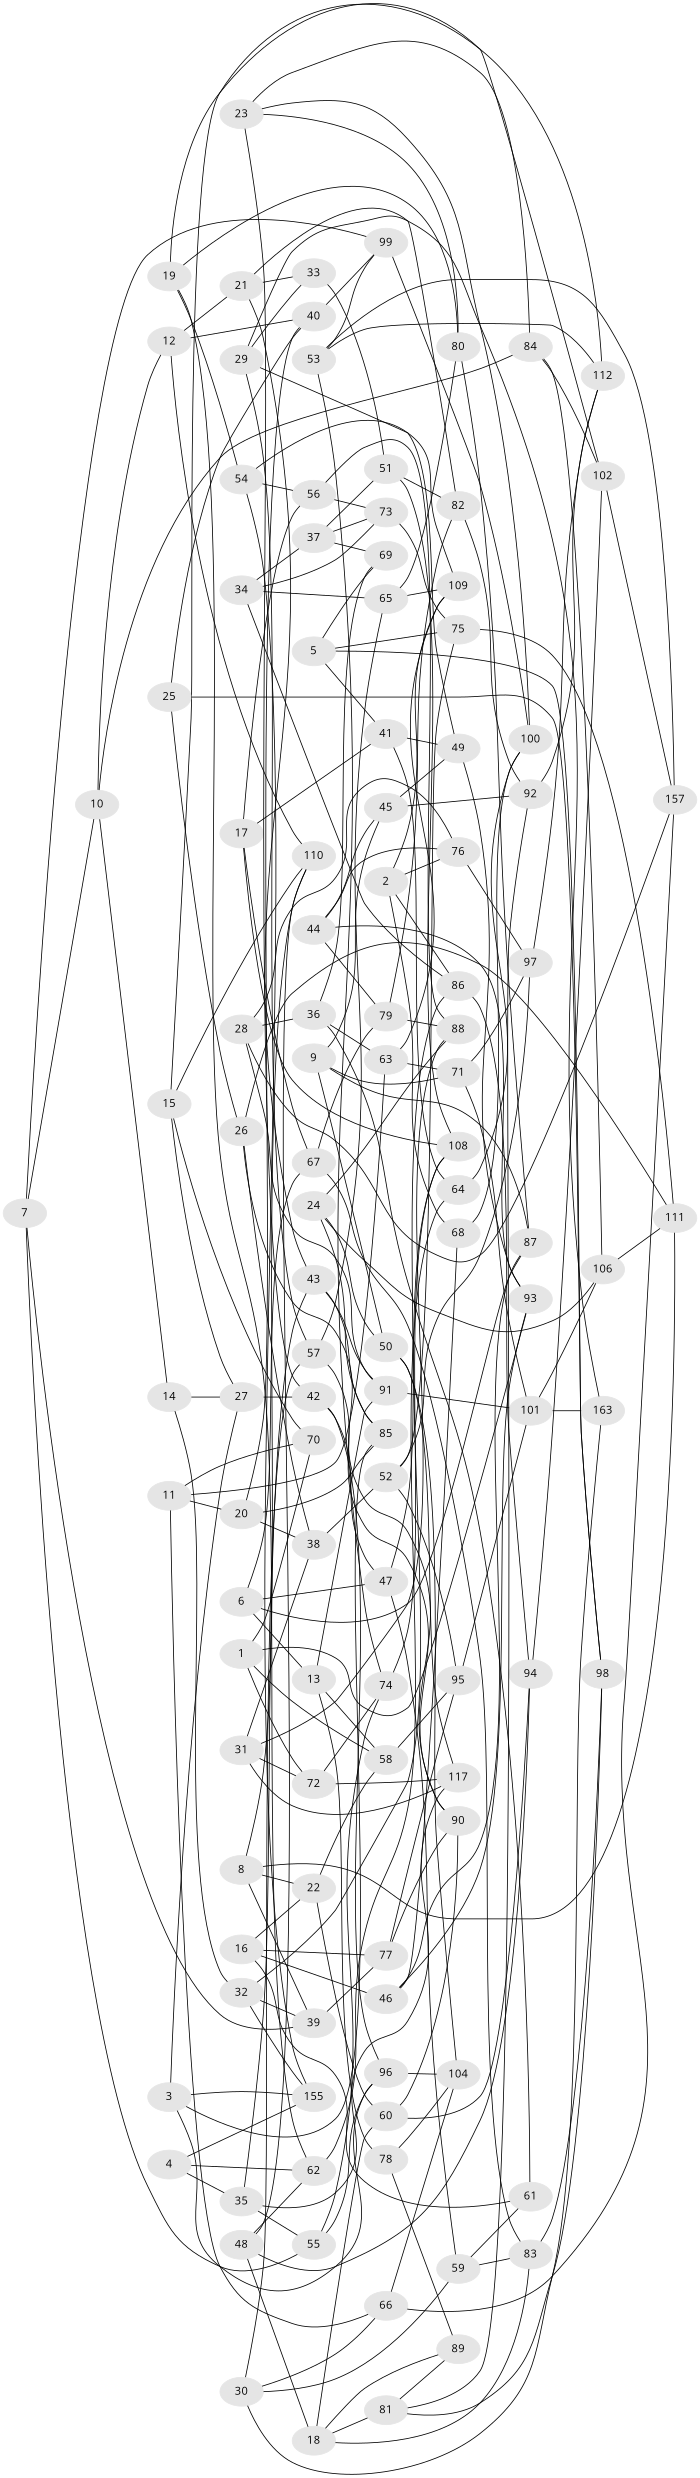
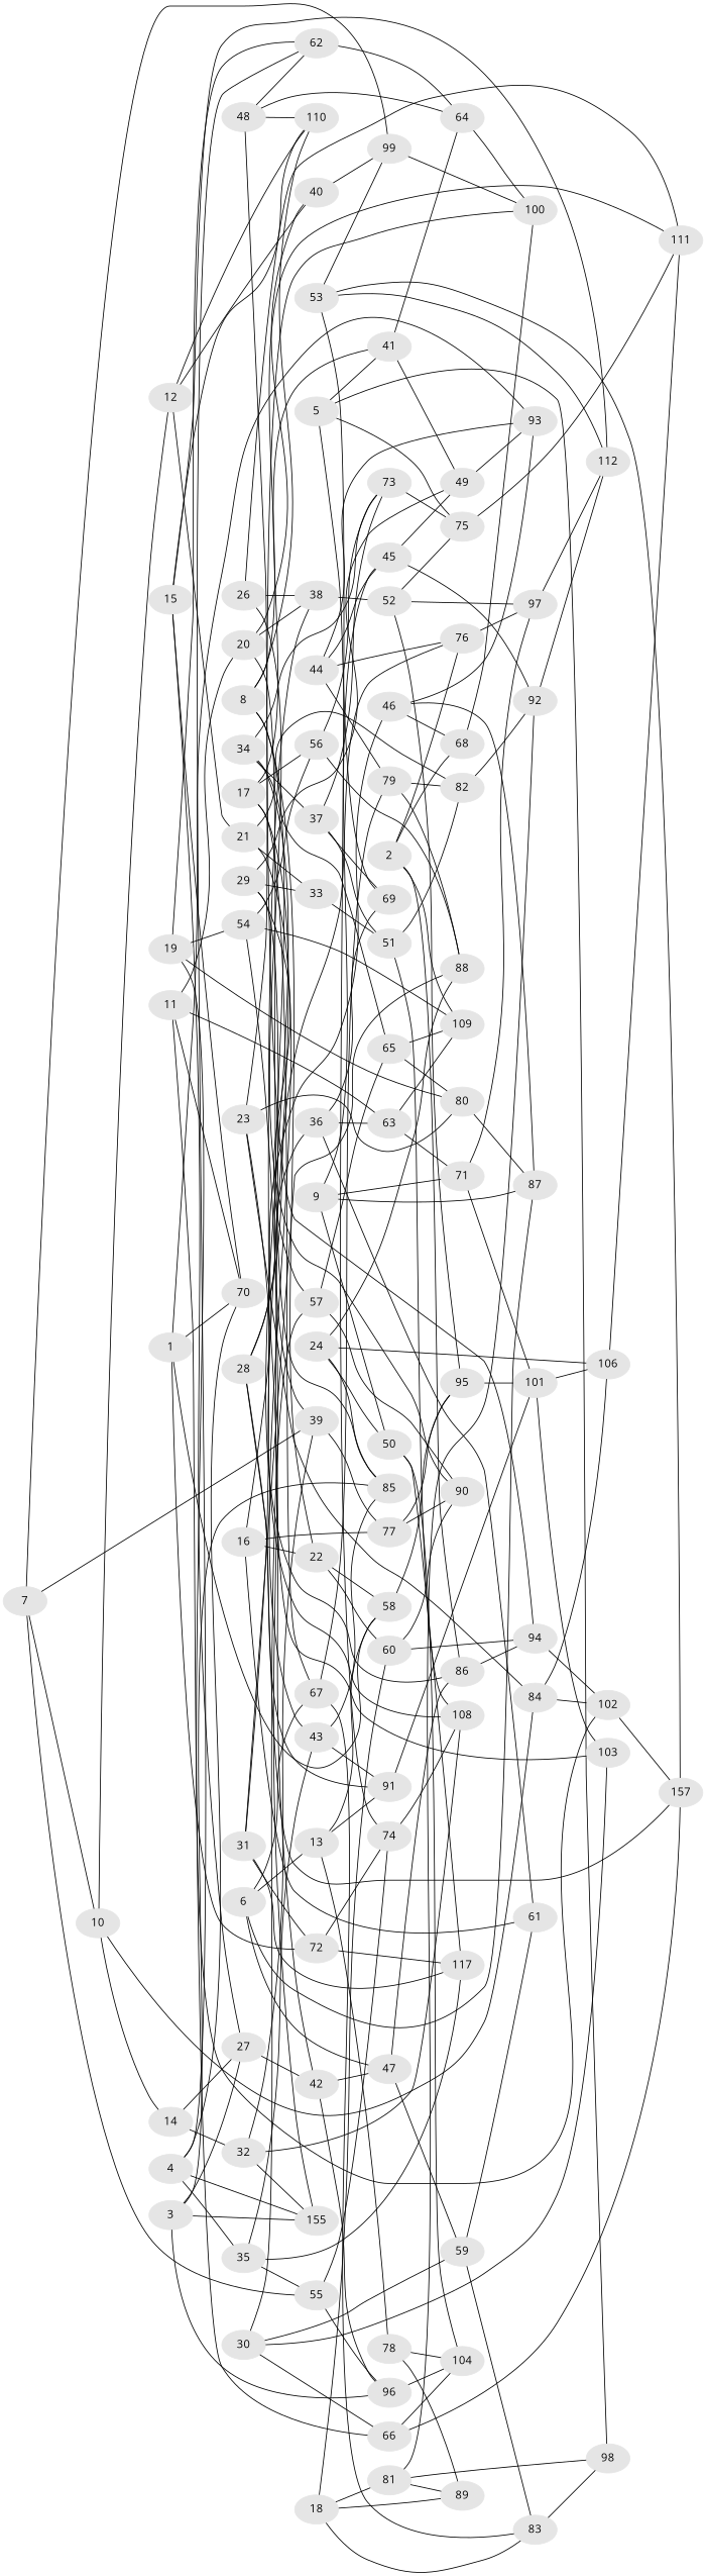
  graph {
    fontname="Open Sans"
    rankdir=LR
    node [color=gray90 fontname="Open Sans" style=filled]
    edge [fontname="Open Sans"]
    1
    58
    70
    72
    93
    95
    n7 [label=117]
    74
    2
    68
    76
    86
    109
    100
    97
    94
    3
    27
    85
    96
    n21 [label=155]
    42
    104
    4
    35
    62
    55
    43
    64
    5
    41
    69
    75
    98
    49
    111
    6
    13
    47
    67
    87
    78
    91
    59
    83
    79
    7
    10
    39
    99
    12
    14
    84
    77
    8
    22
    110
    60
    9
    45
    50
    71
    92
    101
    21
    40
    32
    102
    106
    11
    20
    63
    66
    38
    n75 [label=157]
    33
    82
    89
    108
    15
    112
    16
    46
    61
    90
    17
    56
    88
    73
    18
    81
    19
    54
    80
    52
    51
    23
    24
-   25
    26
    28
    36
    29
    57
-   103 [label=163]
+   103
    65
    30
    31
    34
    37
    44
    48
    53
    1 -- 58
    1 -- 70
    1 -- 72
    1 -- 93
    58 -- 95
    72 -- n7
    72 -- 74
    95 -- 101
    74 -- 108
    2 -- 68
    2 -- 76
    2 -- 86
    2 -- 109
    68 -- 100
    76 -- 97
    86 -- 94
    97 -- 112
    94 -- 102
    3 -- 27
    3 -- 85
    3 -- 96
    3 -- n21
    27 -- 42
    96 -- 104
    42 -- 96
    42 -- 47
+   4 -- 70
    4 -- n21
    4 -- 35
    4 -- 62
    35 -- n7
    35 -- 55
    35 -- 43
    62 -- 64
    55 -- 74
    55 -- 96
    43 -- 85
    43 -- 91
    64 -- 100
    5 -- 41
    5 -- 69
    5 -- 75
    5 -- 98
    41 -- 64
    41 -- 49
    75 -- 111
    49 -- 93
    6 -- 13
    6 -- 47
    6 -- 67
    6 -- 87
    13 -- 58
    13 -- 78
    13 -- 91
    47 -- 86
    47 -- 59
    67 -- 83
    67 -- 79
    78 -- 104
    78 -- 89
    91 -- 101
    59 -- 83
    59 -- 61
    83 -- 98
    79 -- 82
    79 -- 88
    7 -- 55
    7 -- 10
    7 -- 39
    7 -- 99
    10 -- 12
    10 -- 14
    10 -- 84
    39 -- 77
    99 -- 100
    12 -- 110
    12 -- 21
    12 -- 40
    14 -- 27
    14 -- 32
    84 -- 102
    84 -- 106
    77 -- 95
    77 -- 90
    8 -- 111
    8 -- 39
    8 -- 22
    8 -- 110
    22 -- 58
    22 -- 60
    60 -- 94
    60 -- 90
    9 -- 87
    9 -- 45
    9 -- 50
    9 -- 71
    45 -- 49
    45 -- 92
    50 -- n7
    50 -- 104
    71 -- 97
    71 -- 101
    92 -- 112
    101 -- 106
    101 -- 103
    21 -- 43
    21 -- 33
    21 -- 82
    40 -- 99
    32 -- n21
    32 -- 39
    32 -- 108
    102 -- n75
    106 -- 111
    11 -- 70
    11 -- 20
    11 -- 63
    11 -- 66
    20 -- 85
    20 -- 40
    20 -- 38
    63 -- 109
    63 -- 71
    66 -- 104
    66 -- n75
    38 -- 52
    33 -- 51
    82 -- 92
    15 -- 70
    15 -- 27
    15 -- 110
    15 -- 112
    16 -- 77
    16 -- 22
    16 -- 46
    16 -- 61
    46 -- 93
    46 -- 68
    46 -- 87
    17 -- 41
    17 -- 67
    17 -- 108
    17 -- 56
    56 -- 88
    56 -- 73
    73 -- 75
    18 -- 83
    18 -- 60
    18 -- 89
    18 -- 81
    81 -- 98
    81 -- 92
    81 -- 89
    19 -- 62
    19 -- 102
    19 -- 54
    19 -- 80
    54 -- 109
    54 -- n21
    54 -- 56
    80 -- 87
    52 -- 95
    52 -- 97
    52 -- 75
    51 -- 82
    51 -- 108
    23 -- 100
    23 -- 42
    23 -- 84
    23 -- 80
    24 -- 85
    24 -- 50
    24 -- 106
    24 -- 88
-   25 -- 98
-   25 -- 40
-   25 -- 26
    26 -- 111
    26 -- 38
    26 -- 90
    28 -- 76
    28 -- 91
    28 -- n75
    28 -- 36
    36 -- 69
    36 -- 63
    36 -- 61
    29 -- 49
    29 -- 33
    29 -- 57
    29 -- 103
    57 -- 90
    57 -- 65
    65 -- 109
    65 -- 80
    30 -- 59
    30 -- 66
    30 -- 57
    30 -- 103
    31 -- 72
    31 -- n7
    31 -- 38
    31 -- 88
    34 -- 86
    34 -- 73
    34 -- 65
    34 -- 37
    37 -- 69
    37 -- 73
    37 -- 51
    44 -- 93
    44 -- 76
    44 -- 79
    44 -- 45
    48 -- 94
    48 -- 62
-   48 -- 18
+   48 -- 64
    48 -- 110
    53 -- 74
    53 -- 99
    53 -- n75
    53 -- 112
  }
